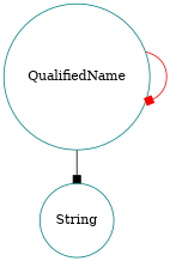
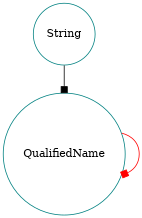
  digraph {
    node [color=teal shape=circle]
    edge [arrowhead=box]
    n1 [label=QualifiedName]
    String
    n1 -> n1 [color=red]
-   n1 -> String [color=black]
+   String -> n1 [color=black]
  }
